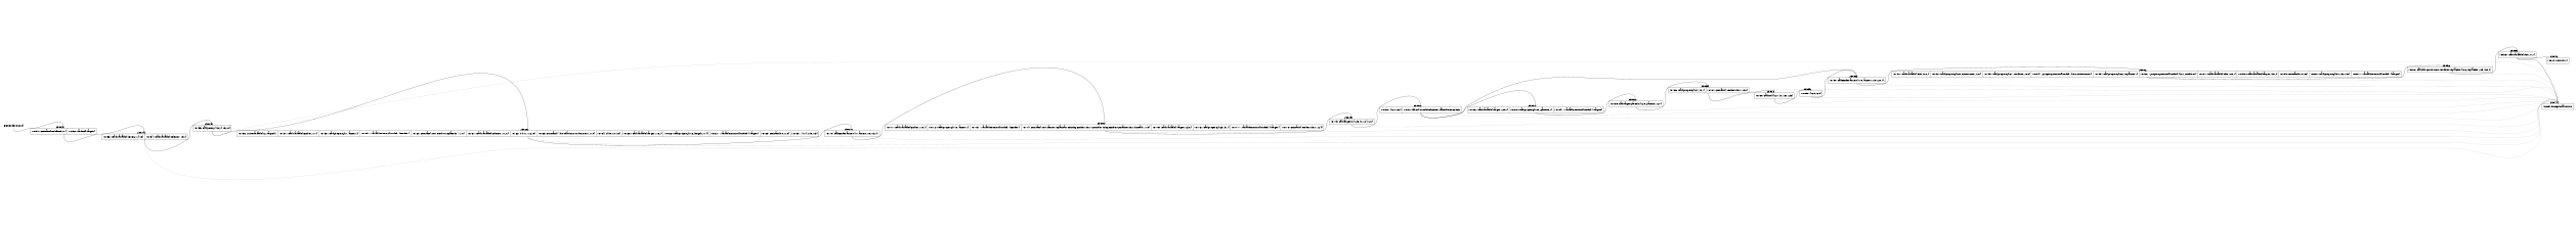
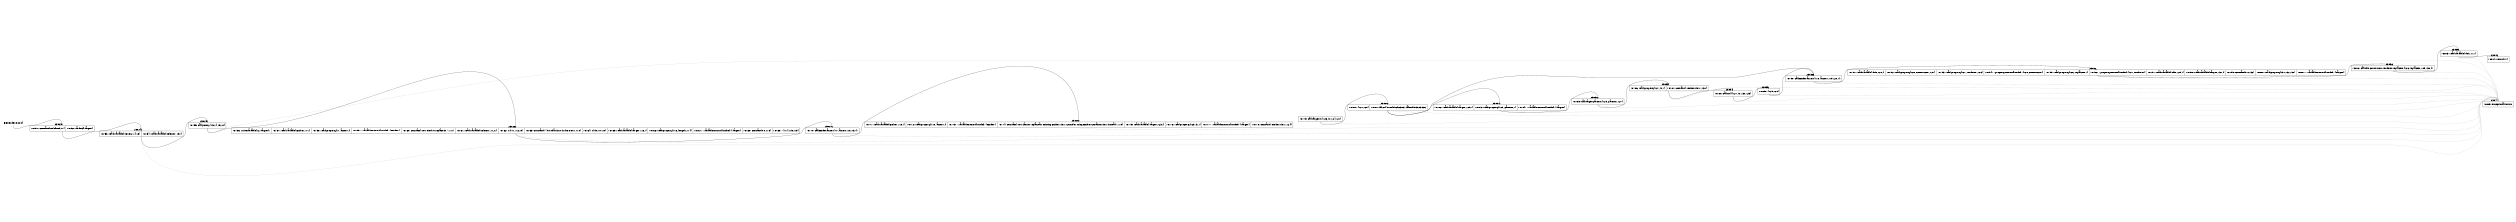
  digraph {
    rankdir=LR
    node [shape=record]
    edge [headport=n tailport=s]
    n1 [label=BB_renderer2084 shape=none]
    n2 [label="{78751: constant[undefined,v1]|78752: vardecl['target']}"]
    n3 [label="{78753: read-variable['jQuery',v4,v3]|78754: read-variable['selector',v5,-]}"]
    n4 [label="{78755: call-jQuery [v3,v4,v5,v2]}"]
    n5 [label="{78805: exceptional-return}"]
    n6 [label="{78756: write-variable[v2,'target']*|78757: read-variable['Ember',v7,-]|78758: read-property[v7,'assert',-]|78759: \<variable-non-null-undef\>['Ember']|78760: constant[\"You tried to replace in (\",v11]|78761: read-variable['selector',v12,-]|78762: +[v11,v12,v9]|78763: constant[\") but that isn't in the DOM\",v10]|78764: +[v9,v10,v8]|78765: read-variable['target',v16,-]|78766: read-property[v16,'length',v14]|78767: \<variable-non-null-undef\>['target']|78768: constant[0.0,v15]|78769: \>[v14,v15,v13]}"]
    n7 [label="{78770: call-Ember.assert [v7,'assert',v8,v13,-]*}"]
    n8 [label="{78771: read-variable['Ember',v18,-]|78772: read-property[v18,'assert',-]|78773: \<variable-non-null-undef\>['Ember']|78774: constant[\"You cannot replace an existing Ember.View. Consider using Ember.ContainerView instead.\",v19]|78775: read-variable['target',v23,-]|78776: read-property[v23,'is',-]|78777: \<variable-non-null-undef\>['target']|78778: constant[\".ember-view\",v24]}"]
    n9 [label="{78779: call-target.is [v23,'is',v24,v21]}"]
    n10 [label="{78780: ![v21,v20]|78781: if[v20](true-block:23831,false-block:23836)}"]
    n11 [label="{78790: call-Ember.assert [v18,'assert',v19,v20,-]*}"]
    n12 [label="{78782: read-variable['target',v29,-]|78783: read-property[v29,'parents',-]|78784: \<variable-non-null-undef\>['target']}"]
    n13 [label="{78791: read-variable['this',v28,-]|78792: read-property[v28,'constructor',v27]|78793: read-property[v27,'renderer',v26]|78794: \<property-non-null-undef\>[v28,'constructor']|78795: read-property[v26,'replaceIn',-]|78796: \<property-non-null-undef\>[v27,'renderer']|78797: read-variable['this',v29,-]|78798: read-variable['target',v31,-]|78799: constant[0.0,v32]|78800: read-property[v31,v32,v30]|78801: \<variable-non-null-undef\>['target']}"]
    n14 [label="{78785: call-target.parents [v29,'parents',v27]}"]
    n15 [label="{78802: call-this.constructor.renderer.replaceIn [v26,'replaceIn',v29,v30,-]*}"]
    n16 [label="{78786: read-property[v27,'is',-]|78787: constant[\".ember-view\",v30]}"]
    n17 [label="{78788: call-null [v27,'is',v30,v25]}"]
    n18 [label="{78789: ![v25,v20]}"]
    n19 [label="{78803: read-variable['this',v1,-]}"]
    n20 [label="{78804: return[v1]}"]
    n1 -> n2 [headlabel="    23823"]
    n2 -> n3 [headlabel="      23824"]
    n3 -> n4 [headlabel="      23825"]
    n3 -> n5 [color=gray headlabel="      23841"]
    n4 -> n5 [color=gray]
    n4 -> n6 [headlabel="      23826"]
    n6 -> n5 [color=gray]
    n6 -> n7 [headlabel="      23827"]
    n7 -> n5 [color=gray]
    n7 -> n8 [headlabel="      23828"]
    n8 -> n5 [color=gray]
-   n8 -> n9 [headlabel="      23829"]
    n9 -> n5 [color=gray]
    n9 -> n10 [headlabel="      23830"]
    n10 -> n5 [color=gray]
    n10 -> n11 [headlabel="      23836"]
    n10 -> n12 [headlabel="      23831"]
    n11 -> n5 [color=gray]
    n11 -> n13 [headlabel="      23837"]
    n12 -> n5 [color=gray]
    n12 -> n14 [headlabel="      23832"]
    n13 -> n5 [color=gray]
    n13 -> n15 [headlabel="      23838"]
    n14 -> n5 [color=gray]
    n14 -> n16 [headlabel="      23833"]
    n15 -> n5 [color=gray]
    n15 -> n19 [headlabel="      23839"]
    n16 -> n5 [color=gray]
    n16 -> n17 [headlabel="      23834"]
    n17 -> n5 [color=gray]
    n17 -> n18 [headlabel="      23835"]
    n18 -> n5 [color=gray]
    n18 -> n11
-   n19 -> n5 [color=black]
+   n19 -> n5 [color=gray]
    n19 -> n20 [headlabel="      23840"]
  }
